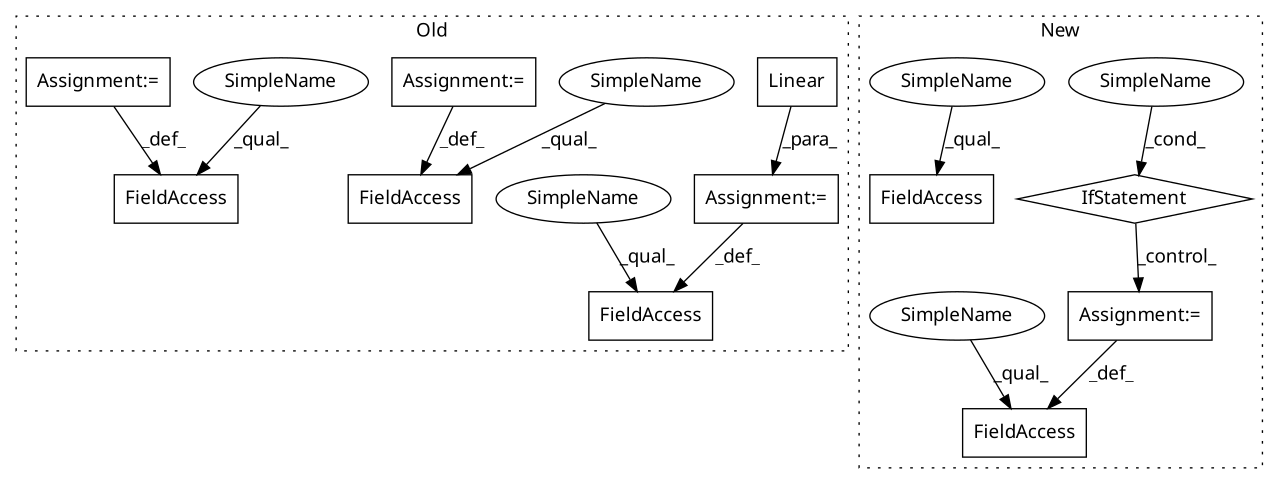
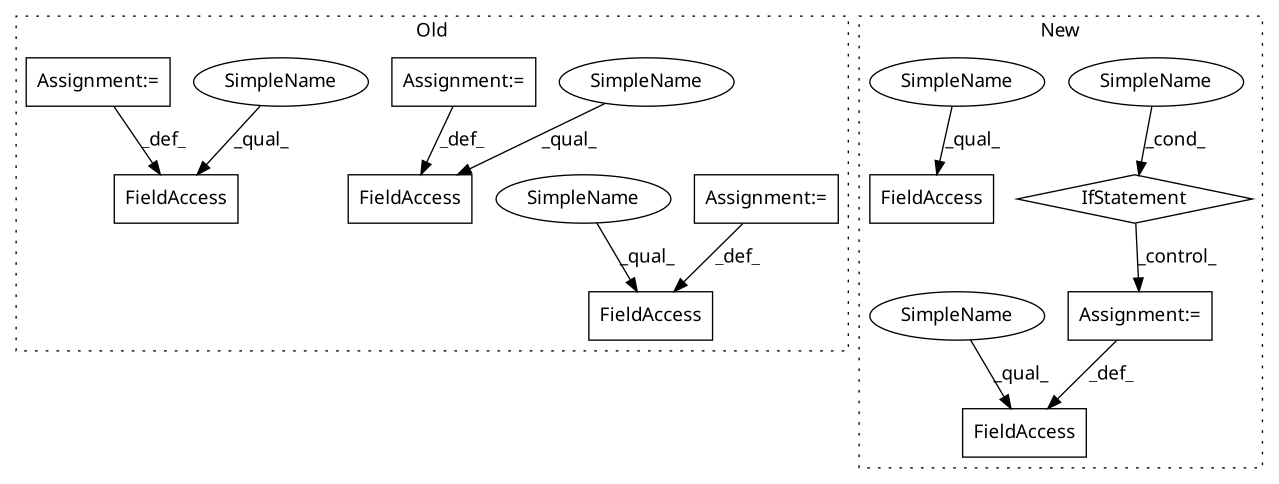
  digraph {
    fontname="Noto Sans"
    node [a=42 fontname="Noto Sans" l=4 s=673 shape=box]
    edge [fontname="Noto Sans"]
-   n1 [a=32 l="7,1" label=Linear s="689,733"]
    n2 [a=22 l=12 label=FieldAccess]
    n3 [a=7 l=1 label="Assignment:=" s=685]
    n4 [a=22 l=9 label=FieldAccess s=785]
    n5 [a=7 l=1 label="Assignment:=" s=794]
    n6 [a=22 l=12 label=FieldAccess s=896]
    n7 [a=7 l=1 label="Assignment:=" s=908]
    n8 [label=SimpleName shape=ellipse]
    n9 [label=SimpleName s=896 shape=ellipse]
    n10 [label=SimpleName s=785 shape=ellipse]
    n11 [a=25 l="8,3" label=IfStatement s="414,484" shape=diamond]
    n12 [label=SimpleName shape=ellipse l="" s=""]
    n13 [a=7 l=1 label="Assignment:=" s=961]
    n14 [a=22 l=11 label=FieldAccess s=950]
    n15 [a=22 l=9 label=FieldAccess s=1137]
    n16 [label=SimpleName s=950 shape=ellipse]
    n17 [label=SimpleName s=1137 shape=ellipse]
    subgraph cluster_1 {
      label=Old
      style=dotted
-     n1
      n2
      n3
      n4
      n5
      n6
      n7
      n8
      n9
      n10
    }
    subgraph cluster_2 {
      label=New
      style=dotted
      n11
      n12
      n13
      n14
      n15
      n16
      n17
    }
-   n1 -> n3 [label=_para_]
    n3 -> n2 [label=_def_]
    n5 -> n4 [label=_def_]
    n7 -> n6 [label=_def_]
    n8 -> n2 [label=_qual_]
    n9 -> n6 [label=_qual_]
    n10 -> n4 [label=_qual_]
    n11 -> n13 [label=_control_]
    n12 -> n11 [label=_cond_]
    n13 -> n14 [label=_def_]
    n16 -> n14 [label=_qual_]
    n17 -> n15 [label=_qual_]
  }
